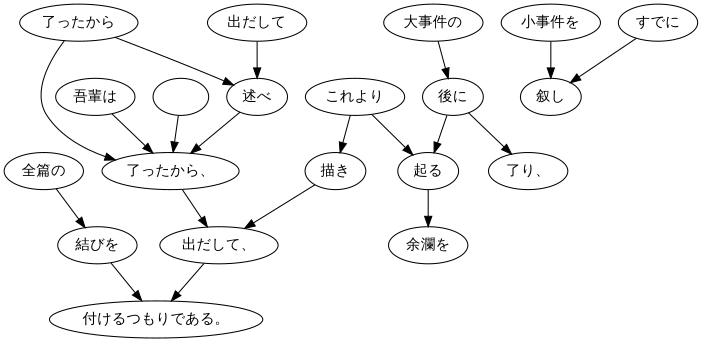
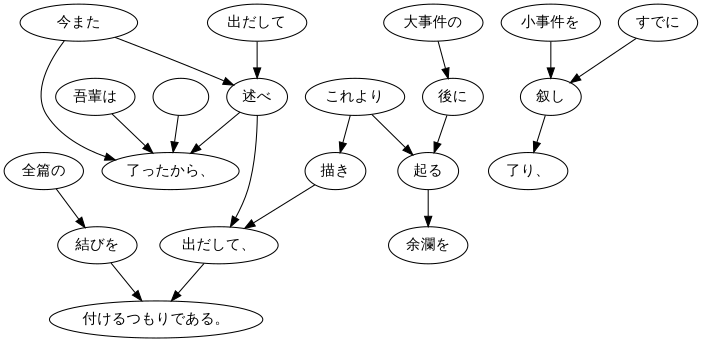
  digraph {
    fontname="EB Garamond"
    node [fontname="EB Garamond"]
    edge [fontname="EB Garamond"]
    n1 [label="　"]
    n2 [label="了ったから、"]
    n3 [label="出だして、"]
    n4 [label="吾輩は"]
    n5 [label="すでに"]
    n6 [label="叙し"]
    n7 [label="了り、"]
    n8 [label="小事件を"]
-   n9 [label="了ったから"]
+   n9 [label="今また"]
    n10 [label="述べ"]
    n11 [label="出だして"]
    n12 [label="付けるつもりである。"]
    n13 [label="これより"]
    n14 [label="起る"]
    n15 [label="描き"]
    n16 [label="余瀾を"]
    n17 [label="大事件の"]
    n18 [label="後に"]
    n19 [label="全篇の"]
    n20 [label="結びを"]
    n1 -> n2
-   n2 -> n3
+   n10 -> n3
    n3 -> n12
    n4 -> n2
    n5 -> n6
-   n18 -> n7
+   n6 -> n7
    n8 -> n6
    n9 -> n2
    n9 -> n10
    n10 -> n2
    n11 -> n10
    n13 -> n14
    n13 -> n15
    n14 -> n16
    n15 -> n3
    n17 -> n18
    n18 -> n14
    n19 -> n20
    n20 -> n12
  }
